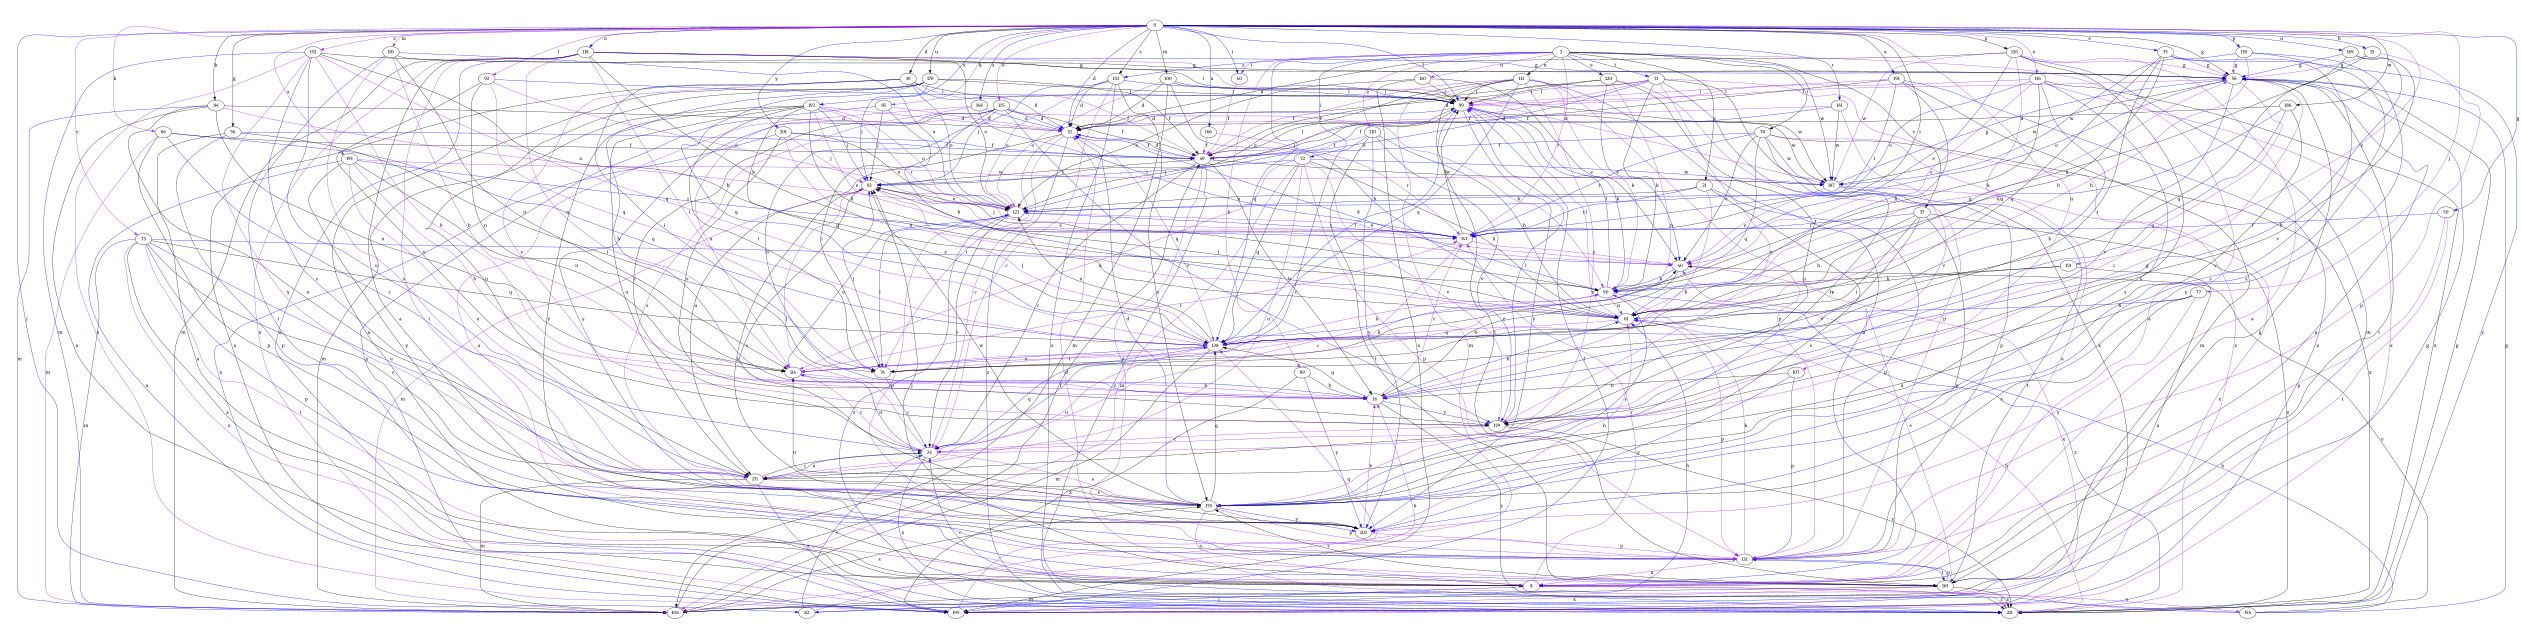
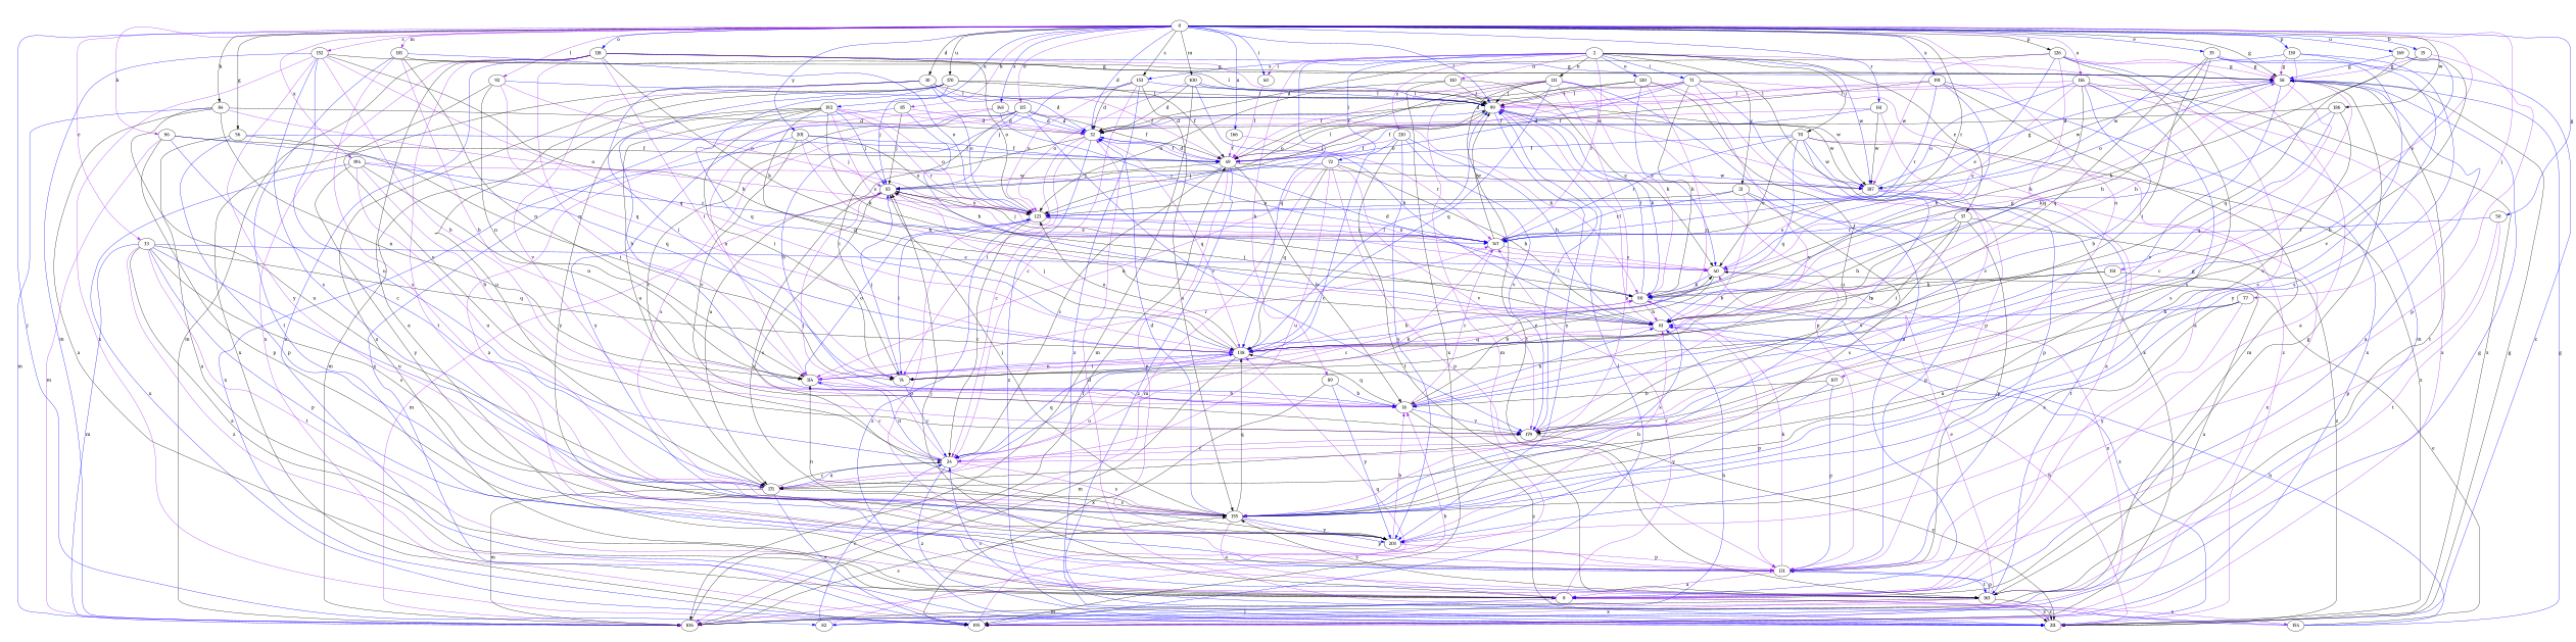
  strict digraph {
    fontname=Merriweather
    node [fontname=Merriweather]
    edge [color=blue fontname=Merriweather]
    0
    15
    30
    32
    33
    35
    50
    56
    58
    n10 [label=60]
    77
    82
    84
    85
    86
    92
    99
    100
    101
    107
    115
    116
    118
    126
    130
    141
    147
    148
    151
    152
    153
    166
    169
    170
    186
    191
    192
-   194 [label=193]
+   194
    201
    90
    131
    179
    123
    49
    74
    195
    138
    211
    24
    171
    8
    155
    40
    106
    163
    n56 [label=61]
    187
    203
    16
    114
    83
    2
    21
    37
    70
    71
    72
    89
    110
    111
    120
    210
    154
    0 -> 15 [label=b]
    0 -> 30 [color=black label=d]
    0 -> 32 [label=d]
    0 -> 33 [color=purple label=e]
    0 -> 35 [label=e]
    0 -> 50 [label=g]
    0 -> 56 [color=black label=g]
    0 -> 58 [color=black label=g]
    0 -> n10 [label=i]
    0 -> 77 [color=purple label=j]
    0 -> 82 [label=j]
    0 -> 84 [color=black label=k]
    0 -> 85 [color=purple label=k]
    0 -> 86 [color=purple label=k]
    0 -> 92 [color=purple label=l]
    0 -> 99 [label=l]
    0 -> 100 [color=black label=m]
    0 -> 101 [color=purple label=m]
    0 -> 107 [color=purple label=n]
    0 -> 115 [color=purple label=o]
    0 -> 116 [color=purple label=o]
    0 -> 118 [label=o]
    0 -> 126 [color=black label=p]
    0 -> 130 [label=p]
    0 -> 141 [label=r]
    0 -> 147 [color=black label=r]
    0 -> 148 [label=s]
    0 -> 151 [color=purple label=s]
    0 -> 152 [color=purple label=s]
    0 -> 153 [color=black label=s]
    0 -> 166 [label=u]
    0 -> 169 [label=u]
    0 -> 170 [color=black label=u]
    0 -> 186 [color=black label=w]
    0 -> 191 [label=x]
    0 -> 192 [label=x]
    0 -> 194 [color=purple label=x]
    0 -> 201 [label=y]
    15 -> 58 [color=purple label=g]
    15 -> 90 [color=black label=k]
    15 -> 131 [color=purple label=p]
    30 -> 32 [label=d]
    30 -> 99 [color=black label=l]
    30 -> 179 [color=purple label=v]
    30 -> 123 [label=o]
    30 -> 49 [color=purple label=f]
    30 -> 74 [label=i]
    30 -> 195 [color=black label=x]
    32 -> 49 [color=purple label=f]
    32 -> 74 [color=purple label=i]
    32 -> 138 [color=purple label=q]
    32 -> 211 [label=z]
    32 -> 24 [color=purple label=c]
    32 -> 171 [color=black label=u]
    33 -> 131 [label=p]
    33 -> 138 [color=black label=q]
    33 -> 211 [color=purple label=z]
    33 -> 171 [label=u]
    33 -> 8 [color=black label=a]
    33 -> 155 [color=black label=s]
    33 -> 40 [label=e]
    33 -> 106 [label=m]
    33 -> 163 [color=purple label=t]
    35 -> 58 [color=purple label=g]
    35 -> 74 [color=black label=i]
    35 -> 138 [color=black label=q]
    35 -> 211 [label=z]
    35 -> 155 [label=s]
    35 -> n56 [color=black label=h]
    50 -> 147 [label=r]
    50 -> 131 [color=purple label=p]
    50 -> 163 [color=purple label=t]
    56 -> 131 [label=p]
    56 -> 49 [label=f]
    56 -> 74 [color=black label=i]
    56 -> 8 [color=black label=a]
    58 -> 99 [color=purple label=l]
    58 -> 179 [label=v]
    58 -> 123 [label=o]
    58 -> 24 [color=purple label=c]
    58 -> 8 [label=a]
    58 -> 163 [color=black label=t]
    58 -> 187 [color=black label=w]
    n10 -> 49 [color=purple label=f]
    77 -> 171 [color=black label=u]
    77 -> 155 [color=black label=s]
    77 -> n56 [label=h]
    77 -> 203 [color=purple label=y]
    82 -> 58 [label=g]
    82 -> 24 [label=c]
    82 -> 16 [color=purple label=b]
    84 -> 32 [color=black label=d]
    84 -> 123 [color=purple label=o]
    84 -> 171 [color=black label=u]
    84 -> 8 [color=black label=a]
    84 -> 106 [label=m]
    84 -> 114 [color=black label=n]
    85 -> 32 [color=purple label=d]
    85 -> 195 [label=x]
    85 -> n56 [label=h]
    85 -> 83 [color=black label=j]
    86 -> 131 [color=black label=p]
    86 -> 49 [color=black label=f]
    86 -> 138 [label=q]
    86 -> 24 [label=c]
    86 -> 106 [color=purple label=m]
    92 -> 99 [label=l]
    92 -> 179 [color=black label=v]
    92 -> 123 [color=purple label=o]
    92 -> 138 [color=purple label=q]
    92 -> 114 [color=black label=n]
    99 -> 32 [label=d]
    99 -> 90 [label=k]
    99 -> 187 [color=black label=w]
    99 -> 203 [label=y]
    99 -> 83 [color=black label=j]
    100 -> 32 [color=black label=d]
    100 -> 99 [label=l]
    100 -> 123 [color=purple label=o]
    100 -> 106 [color=black label=m]
    100 -> n56 [label=h]
    100 -> 187 [color=black label=w]
    101 -> 58 [color=black label=g]
    101 -> 123 [label=o]
    101 -> 155 [color=purple label=s]
    101 -> 163 [label=t]
    101 -> 16 [color=purple label=b]
    101 -> 114 [color=black label=n]
    107 -> 131 [label=p]
    107 -> 203 [label=y]
    107 -> 16 [color=black label=b]
    115 -> 32 [label=d]
    115 -> 90 [color=purple label=k]
    115 -> 179 [label=v]
    115 -> 49 [color=black label=f]
    115 -> 74 [color=black label=i]
    115 -> 24 [color=black label=c]
    115 -> 155 [color=purple label=s]
    115 -> 203 [label=y]
    115 -> 16 [label=b]
    116 -> 99 [color=purple label=l]
    116 -> 90 [color=black label=k]
    116 -> 123 [label=o]
    116 -> 195 [color=purple label=x]
    116 -> 211 [color=black label=z]
    116 -> 155 [label=s]
    116 -> 40 [color=purple label=e]
    116 -> 16 [label=b]
    118 -> 58 [label=g]
    118 -> 99 [color=black label=l]
    118 -> 90 [color=black label=k]
    118 -> 123 [color=black label=o]
    118 -> 74 [color=purple label=i]
    118 -> 195 [color=purple label=x]
    118 -> 211 [label=z]
    118 -> 8 [color=black label=a]
    118 -> 106 [color=black label=m]
    118 -> 163 [color=purple label=t]
    118 -> 187 [color=purple label=w]
    118 -> 114 [color=purple label=n]
    126 -> 32 [color=black label=d]
    126 -> 58 [color=purple label=g]
    126 -> 138 [color=purple label=q]
    126 -> 8 [color=purple label=a]
    126 -> 155 [color=black label=s]
    126 -> 40 [label=e]
    126 -> 106 [label=m]
    126 -> 187 [color=purple label=w]
    130 -> 58 [color=purple label=g]
    130 -> 155 [label=s]
    130 -> n56 [color=purple label=h]
    130 -> 187 [label=w]
    130 -> 203 [label=y]
    141 -> 32 [color=purple label=d]
    141 -> 179 [color=purple label=v]
    141 -> 49 [label=f]
    141 -> 187 [color=black label=w]
    147 -> 99 [color=black label=l]
    147 -> 123 [color=purple label=o]
    147 -> 24 [color=purple label=c]
    147 -> 40 [color=purple label=e]
    147 -> 83 [color=black label=j]
    148 -> 32 [label=d]
    148 -> 147 [label=r]
    148 -> 8 [color=purple label=a]
    148 -> 114 [color=purple label=n]
    151 -> 90 [color=black label=k]
    151 -> 8 [color=black label=a]
    151 -> n56 [color=black label=h]
    152 -> 58 [color=black label=g]
    152 -> 195 [color=purple label=x]
    152 -> 138 [color=purple label=q]
    152 -> 171 [label=u]
    152 -> 155 [label=s]
    152 -> 106 [label=m]
    152 -> n56 [color=black label=h]
    152 -> 203 [color=purple label=y]
    152 -> 16 [color=purple label=b]
    153 -> 32 [color=black label=d]
    153 -> 99 [label=l]
    153 -> 123 [color=purple label=o]
    153 -> 211 [label=z]
    153 -> 24 [color=purple label=c]
    153 -> 155 [color=black label=s]
    153 -> 83 [label=j]
    166 -> 147 [color=purple label=r]
    166 -> 49 [color=purple label=f]
    169 -> 58 [label=g]
    169 -> 179 [color=black label=v]
    169 -> 138 [color=black label=q]
    169 -> 16 [label=b]
    170 -> 99 [color=black label=l]
    170 -> 49 [color=black label=f]
    170 -> 138 [label=q]
    170 -> 171 [color=black label=u]
    170 -> 8 [color=black label=a]
    170 -> 16 [label=b]
    170 -> 83 [label=j]
    186 -> 32 [color=black label=d]
    186 -> 90 [label=k]
    186 -> 179 [color=black label=v]
    186 -> 138 [label=q]
    191 -> 99 [color=purple label=l]
    191 -> 147 [label=r]
    191 -> 49 [color=black label=f]
    191 -> 195 [label=x]
    191 -> 106 [color=black label=m]
    191 -> n56 [label=h]
    192 -> 32 [color=purple label=d]
    192 -> 147 [color=purple label=r]
    192 -> 90 [color=black label=k]
    192 -> 123 [color=purple label=o]
    192 -> 74 [color=black label=i]
    192 -> 138 [color=black label=q]
    192 -> 171 [color=black label=u]
    192 -> 40 [color=purple label=e]
    192 -> 106 [color=black label=m]
    192 -> 203 [color=black label=y]
    192 -> 83 [label=j]
    194 -> 147 [label=r]
    194 -> 195 [label=x]
    194 -> 171 [color=purple label=u]
    194 -> 187 [color=purple label=w]
    194 -> 203 [color=black label=y]
    194 -> 16 [color=purple label=b]
    194 -> 114 [color=black label=n]
    201 -> 179 [color=black label=v]
    201 -> 123 [color=black label=o]
    201 -> 49 [label=f]
    201 -> 195 [label=x]
    201 -> n56 [color=purple label=h]
    201 -> 83 [color=purple label=j]
    90 -> 32 [label=d]
    90 -> 99 [label=l]
    90 -> 211 [label=z]
    90 -> 155 [label=s]
    90 -> n56 [color=purple label=h]
    131 -> 90 [color=purple label=k]
    131 -> 8 [color=purple label=a]
    131 -> 163 [label=t]
    179 -> 99 [label=l]
    179 -> 211 [color=black label=z]
    179 -> 24 [color=purple label=c]
    123 -> 147 [label=r]
    123 -> 131 [color=purple label=p]
    123 -> 74 [label=i]
    123 -> 211 [label=z]
    123 -> 24 [color=black label=c]
    49 -> 32 [label=d]
    49 -> 99 [color=black label=l]
    49 -> 131 [color=purple label=p]
    49 -> 211 [label=z]
    49 -> 24 [color=black label=c]
    49 -> 187 [color=black label=w]
    49 -> 16 [color=black label=b]
    49 -> 83 [color=black label=j]
    74 -> 24 [label=c]
    74 -> 40 [color=black label=e]
    74 -> 83 [label=j]
    195 -> 99 [label=l]
    195 -> 138 [color=purple label=q]
    195 -> n56 [label=h]
    138 -> 99 [label=l]
    138 -> 90 [color=purple label=k]
    138 -> 123 [color=black label=o]
    138 -> 74 [color=purple label=i]
    138 -> 171 [color=purple label=u]
    138 -> 106 [color=black label=m]
    138 -> 114 [label=n]
    138 -> 83 [color=purple label=j]
    211 -> 58 [color=black label=g]
    211 -> n56 [color=purple label=h]
    24 -> 58 [color=purple label=g]
    24 -> 138 [label=q]
    24 -> 211 [label=z]
    24 -> 171 [label=u]
    24 -> 155 [color=purple label=s]
    24 -> 114 [label=n]
    24 -> 83 [color=purple label=j]
    171 -> 195 [label=x]
    171 -> 24 [color=black label=c]
    171 -> 155 [color=black label=s]
    171 -> 106 [color=black label=m]
    8 -> 82 [label=j]
    8 -> 147 [color=purple label=r]
    8 -> 211 [color=purple label=z]
    8 -> 83 [color=black label=j]
    8 -> 154 [color=purple label=s]
    155 -> 32 [label=d]
    155 -> 131 [color=purple label=p]
    155 -> 138 [color=black label=q]
    155 -> 8 [color=purple label=a]
    155 -> 203 [label=y]
-   155 -> 83 [color=black label=w]
+   155 -> 83 [color=black label=j]
    40 -> 90 [label=k]
    40 -> 195 [color=purple label=x]
    40 -> 16 [color=black label=b]
    106 -> 49 [color=black label=f]
    106 -> 155 [color=black label=s]
    163 -> 58 [color=black label=g]
    163 -> 131 [label=p]
    163 -> 195 [color=purple label=x]
    163 -> 211 [color=black label=z]
    163 -> 155 [color=black label=s]
    163 -> 40 [color=purple label=e]
    163 -> 106 [color=black label=m]
    n56 -> 58 [color=purple label=g]
    n56 -> 99 [color=purple label=l]
    n56 -> 131 [color=purple label=p]
    n56 -> 138 [color=purple label=q]
    n56 -> 83 [color=black label=j]
    187 -> 58 [label=g]
    187 -> 195 [color=purple label=x]
    187 -> 40 [color=purple label=e]
    187 -> 163 [label=t]
    203 -> 131 [color=purple label=p]
    203 -> n56 [color=purple label=h]
    203 -> 16 [color=purple label=b]
    203 -> 114 [color=black label=n]
    16 -> 147 [color=purple label=r]
    16 -> 179 [label=v]
    16 -> 138 [color=black label=q]
    16 -> 211 [color=black label=z]
    16 -> n56 [label=h]
    114 -> 147 [color=purple label=r]
    114 -> 90 [color=purple label=k]
    114 -> 123 [label=o]
    114 -> 24 [color=purple label=c]
    114 -> 16 [color=purple label=b]
    83 -> 123 [color=black label=o]
    83 -> 155 [color=black label=s]
    83 -> 40 [color=purple label=e]
    83 -> 106 [color=purple label=m]
    83 -> 203 [color=black label=y]
    2 -> n10 [color=purple label=i]
    2 -> 147 [color=purple label=r]
    2 -> 153 [label=s]
    2 -> 138 [label=q]
    2 -> 8 [color=purple label=a]
    2 -> 187 [label=w]
    2 -> 21 [color=black label=c]
    2 -> 37 [color=black label=e]
    2 -> 70 [color=black label=i]
    2 -> 71 [label=i]
    2 -> 72 [label=i]
    2 -> 89 [color=purple label=k]
    2 -> 110 [color=purple label=n]
    2 -> 111 [color=black label=n]
    2 -> 120 [label=o]
    2 -> 210 [color=purple label=z]
    21 -> 147 [label=r]
    21 -> 131 [label=p]
    21 -> 123 [color=black label=o]
    21 -> 155 [color=black label=s]
    21 -> 16 [color=purple label=b]
    37 -> 147 [label=r]
    37 -> 131 [color=black label=p]
    37 -> 179 [color=black label=v]
    37 -> 74 [color=black label=i]
    37 -> 211 [color=black label=z]
    37 -> n56 [color=black label=h]
    70 -> 147 [label=r]
    70 -> 131 [label=p]
    70 -> 49 [label=f]
    70 -> 138 [label=q]
    70 -> 211 [color=black label=z]
    70 -> 8 [color=purple label=a]
    70 -> 40 [color=black label=e]
    70 -> 187 [label=w]
    71 -> 32 [color=black label=d]
    71 -> 99 [color=purple label=l]
    71 -> 90 [color=black label=k]
    71 -> 179 [color=purple label=v]
    71 -> 123 [label=o]
    71 -> 49 [color=purple label=f]
    71 -> 195 [color=black label=x]
    71 -> 211 [color=purple label=z]
    71 -> 155 [label=s]
    72 -> 131 [color=purple label=p]
    72 -> 179 [color=purple label=v]
    72 -> 138 [color=black label=q]
    72 -> 171 [color=purple label=u]
    72 -> 106 [color=purple label=m]
    72 -> n56 [color=black label=h]
    72 -> 187 [label=w]
    72 -> 114 [color=purple label=n]
    72 -> 83 [label=j]
    89 -> 195 [color=black label=x]
    89 -> 203 [label=y]
    89 -> 16 [label=b]
    110 -> 99 [color=black label=l]
    110 -> 123 [color=black label=o]
    110 -> 195 [color=black label=x]
    110 -> 40 [color=black label=e]
    111 -> 99 [color=black label=l]
    111 -> 90 [color=purple label=k]
    111 -> 131 [color=purple label=p]
    111 -> 123 [color=black label=o]
    111 -> 49 [color=purple label=f]
    111 -> 138 [label=q]
    111 -> 8 [label=a]
    111 -> 155 [color=purple label=s]
    111 -> 106 [color=purple label=m]
    111 -> 163 [color=black label=t]
    120 -> 99 [color=black label=l]
    120 -> 131 [color=purple label=p]
    120 -> 49 [color=black label=f]
    120 -> 171 [color=black label=u]
    120 -> 40 [label=e]
    120 -> 114 [color=purple label=n]
    210 -> 179 [label=v]
    210 -> 49 [color=purple label=f]
    210 -> 24 [label=c]
    210 -> 163 [color=black label=t]
    210 -> n56 [label=h]
    210 -> 203 [label=y]
    154 -> 32 [color=purple label=d]
    154 -> 58 [label=g]
    154 -> 24 [label=c]
    154 -> 40 [color=black label=e]
    154 -> n56 [label=h]
  }
